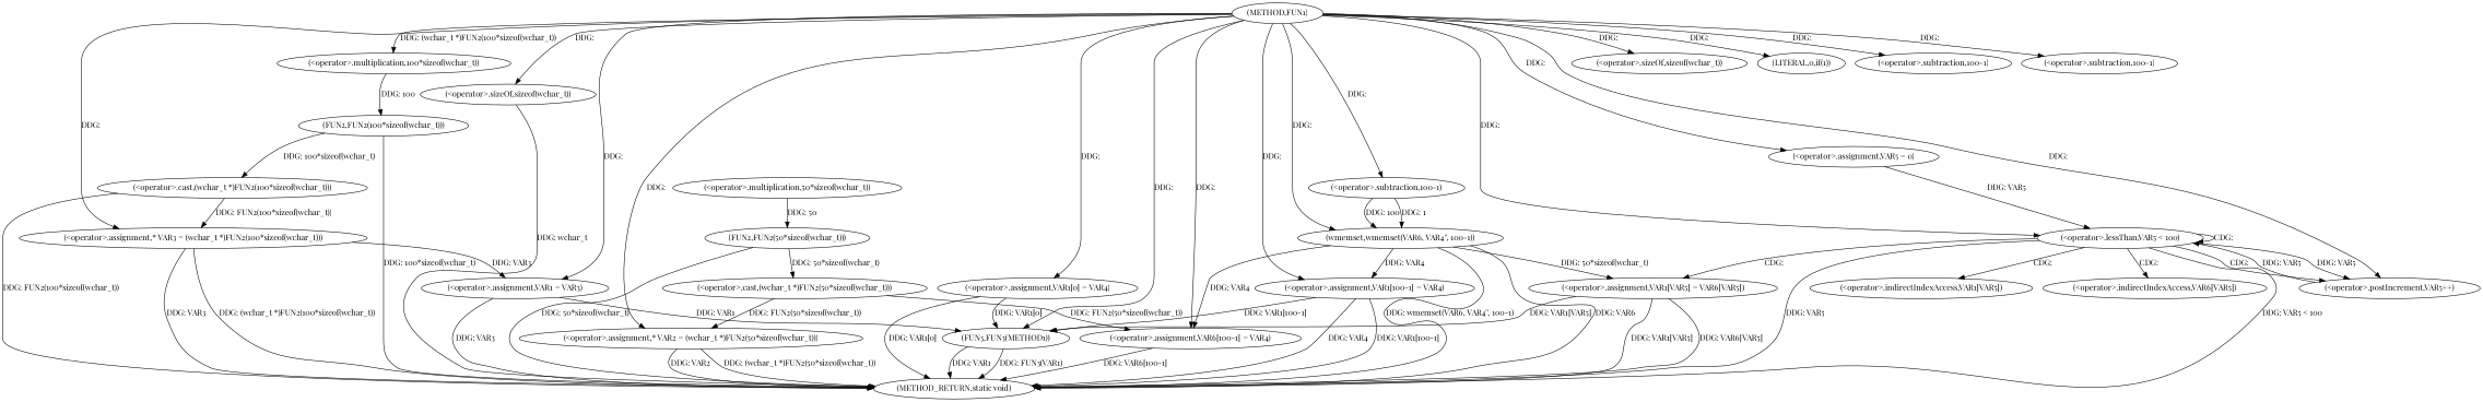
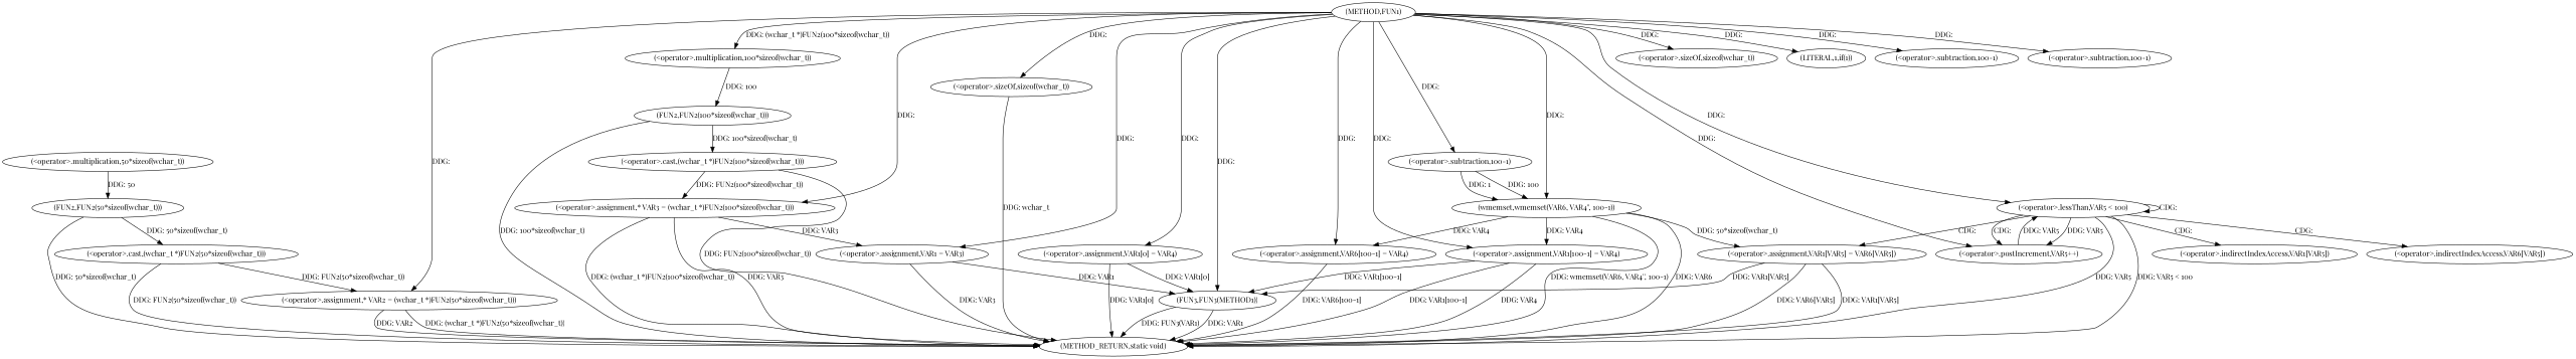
  digraph {
    fontname="Playfair Display"
    node [fontname="Playfair Display"]
    edge [fontname="Playfair Display"]
    n1 [label="(METHOD,FUN1)"]
    n2 [label="(<operator>.assignment,* VAR2 = (wchar_t *)FUN2(50*sizeof(wchar_t)))"]
    n3 [label="(<operator>.sizeOf,sizeof(wchar_t))"]
    n4 [label="(<operator>.assignment,* VAR3 = (wchar_t *)FUN2(100*sizeof(wchar_t)))"]
    n5 [label="(<operator>.multiplication,100*sizeof(wchar_t))"]
    n6 [label="(<operator>.sizeOf,sizeof(wchar_t))"]
-   n7 [label="(LITERAL,0,if(1))"]
+   n7 [label="(LITERAL,1,if(1))"]
    n8 [label="(<operator>.assignment,VAR1 = VAR3)"]
    n9 [label="(<operator>.assignment,VAR1[0] = VAR4)"]
    n10 [label="(wmemset,wmemset(VAR6, VAR4'', 100-1))"]
    n11 [label="(<operator>.subtraction,100-1)"]
    n12 [label="(<operator>.assignment,VAR6[100-1] = VAR4)"]
    n13 [label="(<operator>.subtraction,100-1)"]
-   n14 [label="(<operator>.assignment,VAR5 = 0)"]
    n15 [label="(<operator>.lessThan,VAR5 < 100)"]
    n16 [label="(<operator>.postIncrement,VAR5++)"]
    n17 [label="(<operator>.assignment,VAR1[100-1] = VAR4)"]
    n18 [label="(<operator>.subtraction,100-1)"]
    n19 [label="(FUN3,FUN3(METHOD1))"]
    n20 [label="(METHOD_RETURN,static void)"]
    n21 [label="(<operator>.multiplication,50*sizeof(wchar_t))"]
    n22 [label="(FUN2,FUN2(50*sizeof(wchar_t)))"]
    n23 [label="(FUN2,FUN2(100*sizeof(wchar_t)))"]
    n24 [label="(<operator>.assignment,VAR1[VAR5] = VAR6[VAR5])"]
    n25 [label="(<operator>.indirectIndexAccess,VAR1[VAR5])"]
    n26 [label="(<operator>.indirectIndexAccess,VAR6[VAR5])"]
    n27 [label="(<operator>.cast,(wchar_t *)FUN2(50*sizeof(wchar_t)))"]
    n28 [label="(<operator>.cast,(wchar_t *)FUN2(100*sizeof(wchar_t)))"]
    n1 -> n2 [label="DDG: "]
    n1 -> n3 [label="DDG: "]
    n1 -> n4 [label="DDG: "]
    n1 -> n5 [label="DDG: (wchar_t *)FUN2(100*sizeof(wchar_t))"]
    n1 -> n6 [label="DDG: "]
    n1 -> n7 [label="DDG: "]
    n1 -> n8 [label="DDG: "]
    n1 -> n9 [label="DDG: "]
    n1 -> n10 [label="DDG: "]
    n1 -> n11 [label="DDG: "]
    n1 -> n12 [label="DDG: "]
    n1 -> n13 [label="DDG: "]
-   n1 -> n14 [label="DDG: "]
    n1 -> n15 [label="DDG: "]
    n1 -> n16 [label="DDG: "]
    n1 -> n17 [label="DDG: "]
    n1 -> n18 [label="DDG: "]
    n1 -> n19 [label="DDG: "]
    n2 -> n20 [label="DDG: VAR2"]
    n2 -> n20 [label="DDG: (wchar_t *)FUN2(50*sizeof(wchar_t))"]
    n4 -> n8 [label="DDG: VAR3"]
    n4 -> n20 [label="DDG: VAR3"]
    n4 -> n20 [label="DDG: (wchar_t *)FUN2(100*sizeof(wchar_t))"]
    n5 -> n23 [label="DDG: 100"]
    n6 -> n20 [label="DDG: wchar_t"]
    n8 -> n19 [label="DDG: VAR1"]
    n8 -> n20 [label="DDG: VAR3"]
    n9 -> n19 [label="DDG: VAR1[0]"]
    n9 -> n20 [label="DDG: VAR1[0]"]
    n10 -> n12 [label="DDG: VAR4"]
    n10 -> n17 [label="DDG: VAR4"]
    n10 -> n20 [label="DDG: VAR6"]
    n10 -> n20 [label="DDG: wmemset(VAR6, VAR4'', 100-1)"]
    n10 -> n24 [label="DDG: 50*sizeof(wchar_t)"]
    n11 -> n10 [label="DDG: 100"]
    n11 -> n10 [label="DDG: 1"]
    n12 -> n20 [label="DDG: VAR6[100-1]"]
-   n14 -> n15 [label="DDG: VAR5"]
    n15 -> n15 [label="CDG: "]
    n15 -> n16 [label="DDG: VAR5"]
    n15 -> n16 [label="CDG: "]
    n15 -> n20 [label="DDG: VAR5 < 100"]
    n15 -> n20 [label="DDG: VAR5"]
    n15 -> n24 [label="CDG: "]
    n15 -> n25 [label="CDG: "]
    n15 -> n26 [label="CDG: "]
    n16 -> n15 [label="DDG: VAR5"]
    n17 -> n19 [label="DDG: VAR1[100-1]"]
    n17 -> n20 [label="DDG: VAR4"]
    n17 -> n20 [label="DDG: VAR1[100-1]"]
    n19 -> n20 [label="DDG: FUN3(VAR1)"]
    n19 -> n20 [label="DDG: VAR1"]
    n21 -> n22 [label="DDG: 50"]
    n22 -> n20 [label="DDG: 50*sizeof(wchar_t)"]
    n22 -> n27 [label="DDG: 50*sizeof(wchar_t)"]
    n23 -> n20 [label="DDG: 100*sizeof(wchar_t)"]
    n23 -> n28 [label="DDG: 100*sizeof(wchar_t)"]
    n24 -> n19 [label="DDG: VAR1[VAR5]"]
    n24 -> n20 [label="DDG: VAR6[VAR5]"]
    n24 -> n20 [label="DDG: VAR1[VAR5]"]
    n27 -> n2 [label="DDG: FUN2(50*sizeof(wchar_t))"]
-   n27 -> n12 [label="DDG: FUN2(50*sizeof(wchar_t))"]
+   n27 -> n20 [label="DDG: FUN2(50*sizeof(wchar_t))"]
    n28 -> n4 [label="DDG: FUN2(100*sizeof(wchar_t))"]
    n28 -> n20 [label="DDG: FUN2(100*sizeof(wchar_t))"]
  }
